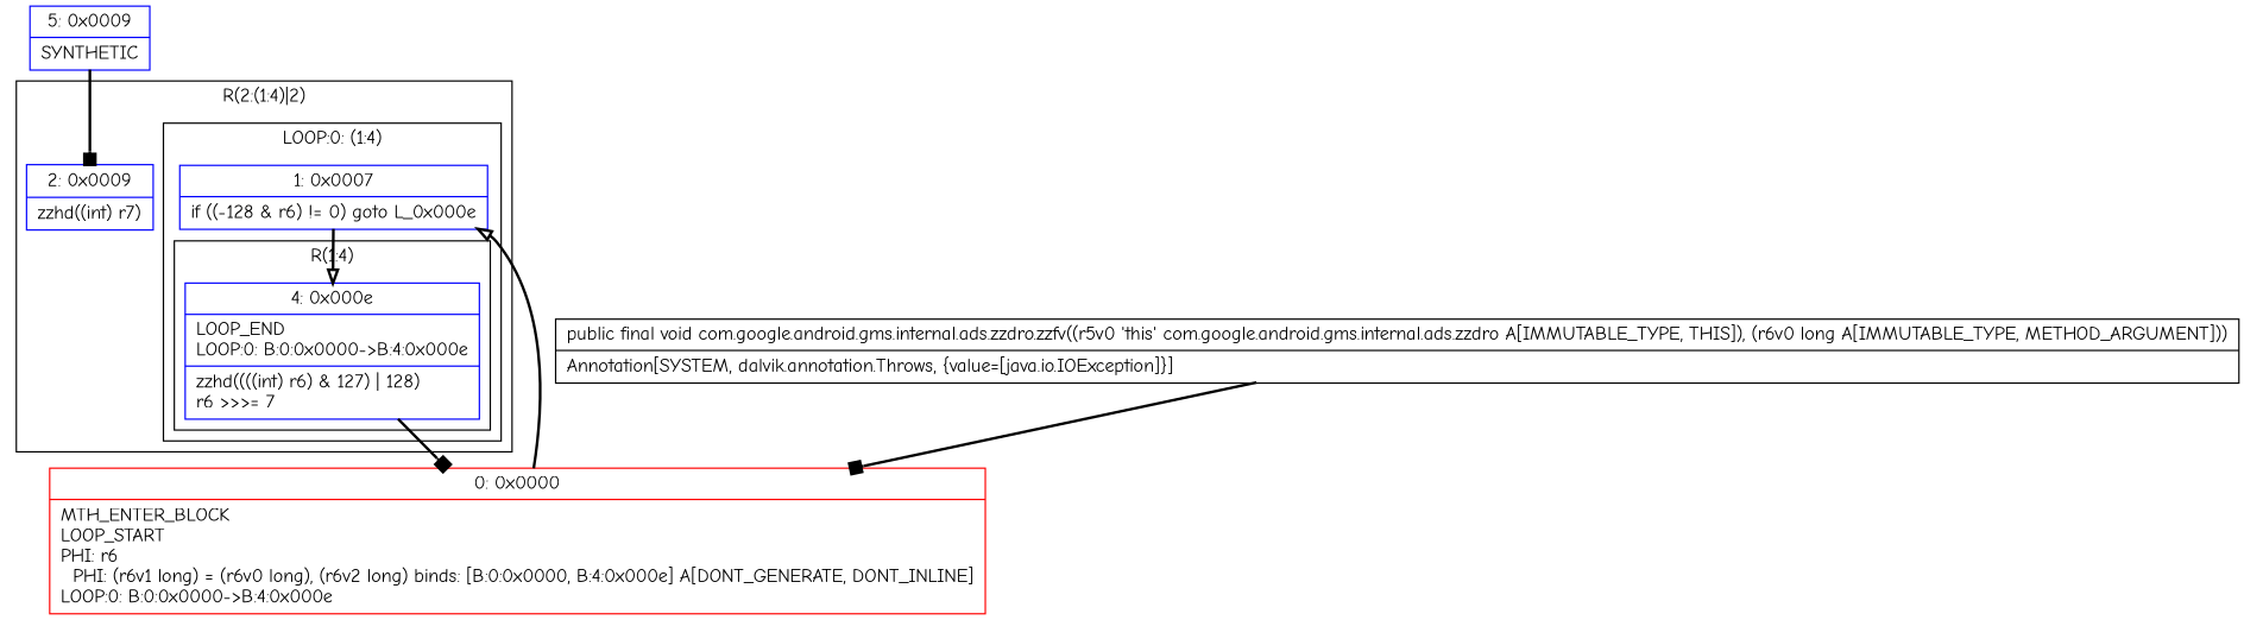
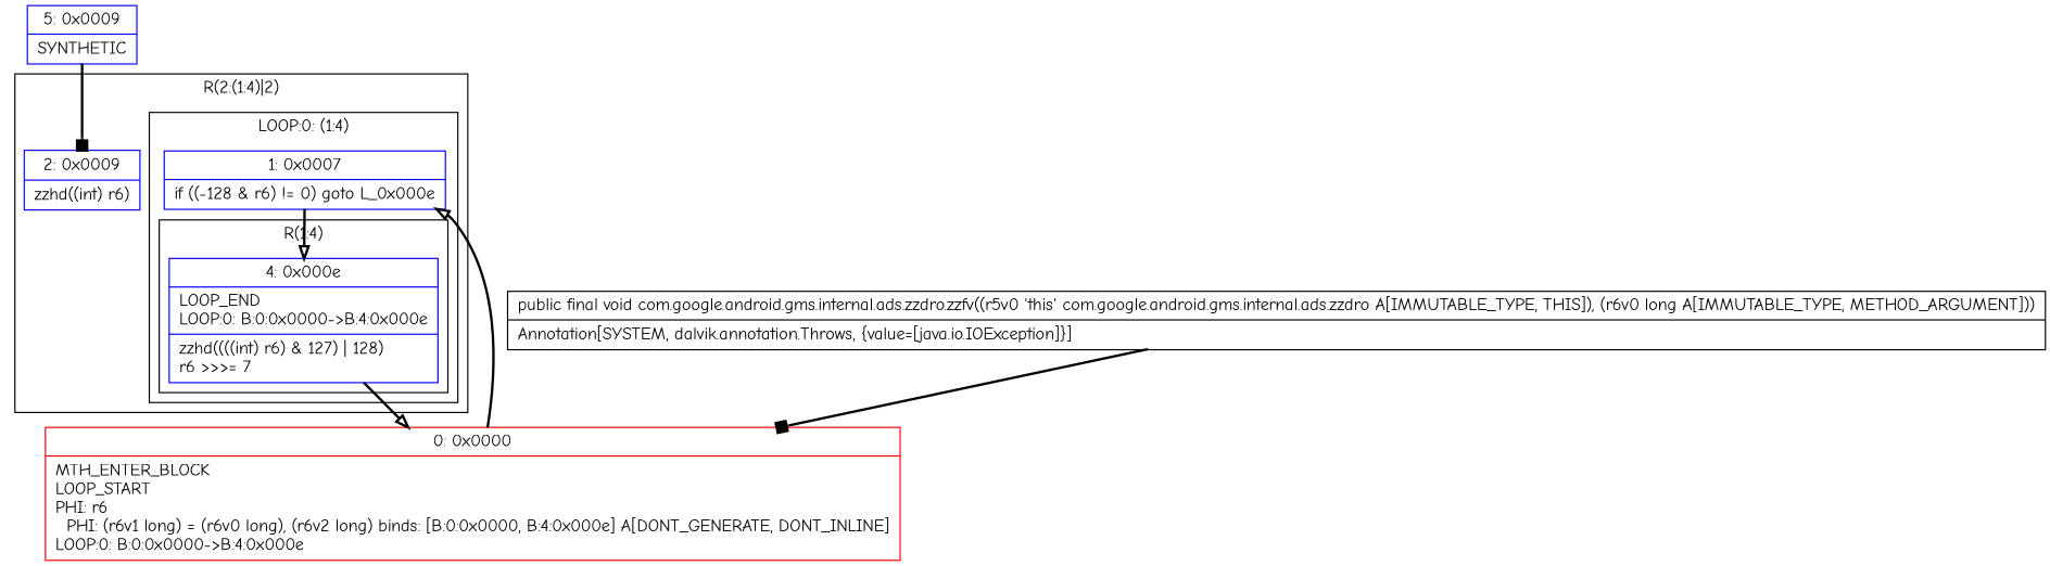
  digraph {
    fontname="Comic Neue"
    node [color=blue fontname="Comic Neue" shape=record]
    edge [arrowhead=box fontname="Comic Neue" style=bold]
    n1 [label="{4\:\ 0x000e|LOOP_END\lLOOP:0: B:0:0x0000\-\>B:4:0x000e\l|zzhd((((int) r6) & 127) \| 128)\lr6 \>\>\>= 7\l}"]
    n2 [label="{1\:\ 0x0007|if ((\-128 & r6) != 0) goto L_0x000e\l}"]
-   n3 [label="{2\:\ 0x0009|zzhd((int) r7)\l}"]
+   n3 [label="{2\:\ 0x0009|zzhd((int) r6)\l}"]
    n4 [color=red label="{0\:\ 0x0000|MTH_ENTER_BLOCK\lLOOP_START\lPHI: r6 \l  PHI: (r6v1 long) = (r6v0 long), (r6v2 long) binds: [B:0:0x0000, B:4:0x000e] A[DONT_GENERATE, DONT_INLINE]\lLOOP:0: B:0:0x0000\-\>B:4:0x000e\l}"]
    n5 [label="{5\:\ 0x0009|SYNTHETIC\l}"]
    n6 [label="{public final void com.google.android.gms.internal.ads.zzdro.zzfv((r5v0 'this' com.google.android.gms.internal.ads.zzdro A[IMMUTABLE_TYPE, THIS]), (r6v0 long A[IMMUTABLE_TYPE, METHOD_ARGUMENT]))  | Annotation[SYSTEM, dalvik.annotation.Throws, \{value=[java.io.IOException]\}]\l}" color=""]
    subgraph cluster_1 {
      label="R(2:(1:4)|2)"
      n3
      subgraph cluster_2 {
        label="LOOP:0: (1:4)"
        n2
        subgraph cluster_3 {
          label="R(1:4)"
          n1
        }
      }
    }
-   n1 -> n4
+   n1 -> n4 [arrowhead=onormal]
    n2 -> n1 [arrowhead=onormal]
    n4 -> n2 [arrowhead=onormal]
    n5 -> n3
    n6 -> n4
  }
